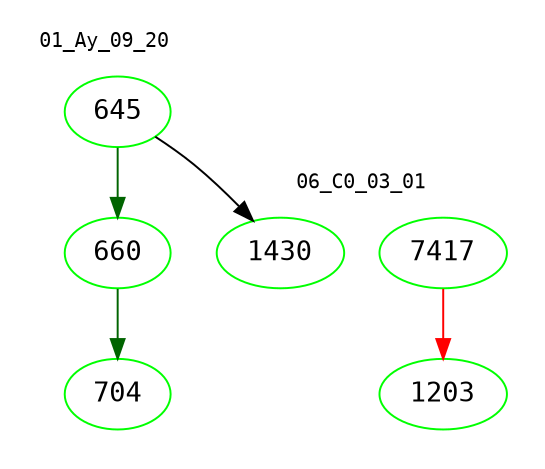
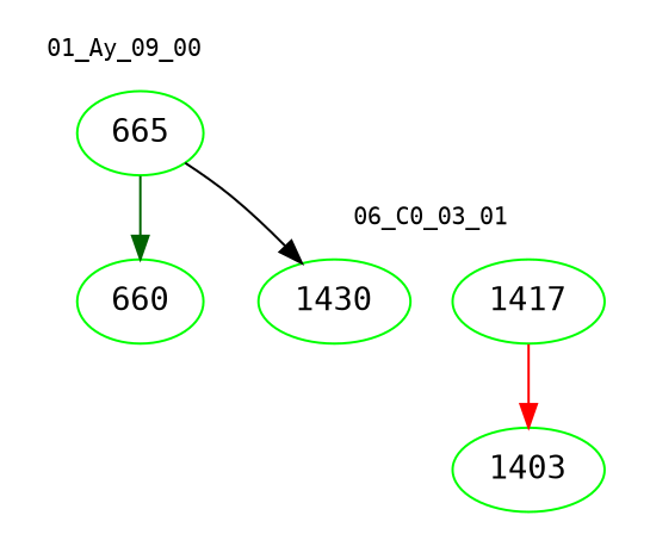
  digraph {
    fontname="DejaVu Sans Mono"
    node [color=green fontname="DejaVu Sans Mono"]
    edge [color=darkgreen fontname="DejaVu Sans Mono"]
-   n1 [label=645]
+   n1 [label=665]
    n2 [label=660]
-   n3 [label=704]
-   n4 [label=7417]
-   n5 [label=1203]
+   n4 [label=1417]
+   n5 [label=1403]
    n6 [label=1430]
    subgraph cluster_1 {
      color=white
      fontsize=10
-     label="01_Ay_09_20"
+     label="01_Ay_09_00"
      n1
      n2
-     n3
    }
    subgraph cluster_2 {
      color=white
      fontsize=10
      label="06_C0_03_01"
      n4
      n5
      n6
    }
    n1 -> n2
    n1 -> n6 [color=black]
-   n2 -> n3
    n4 -> n5 [color=red]
  }
